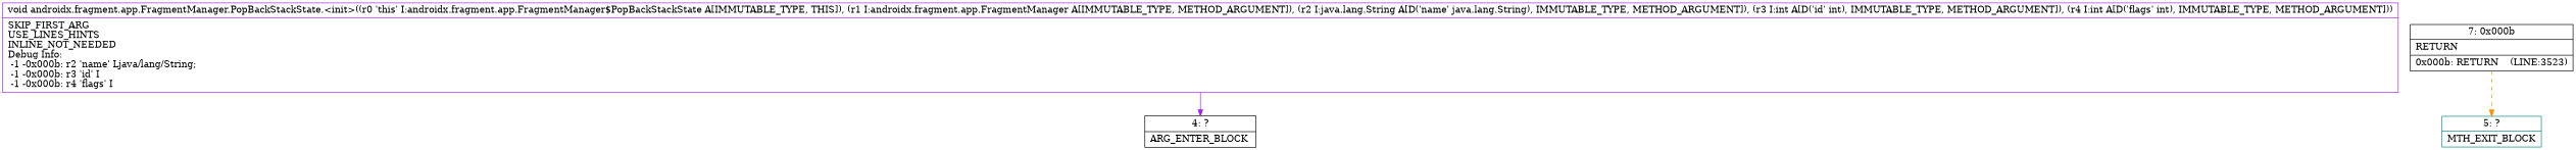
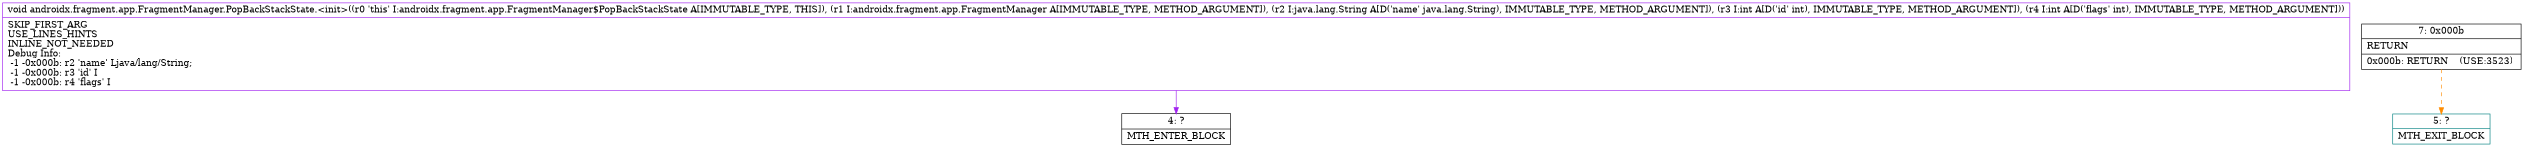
  digraph {
    node [color=black shape=record]
-   n1 [label="{4\:\ ?|ARG_ENTER_BLOCK\l}"]
-   n2 [label="{7\:\ 0x000b|RETURN\l|0x000b: RETURN    (LINE:3523)\l}"]
+   n1 [label="{4\:\ ?|MTH_ENTER_BLOCK\l}"]
+   n2 [label="{7\:\ 0x000b|RETURN\l|0x000b: RETURN    (USE:3523)\l}"]
    n3 [color=teal label="{5\:\ ?|MTH_EXIT_BLOCK\l}"]
    n4 [color=purple label="{void androidx.fragment.app.FragmentManager.PopBackStackState.\<init\>((r0 'this' I:androidx.fragment.app.FragmentManager$PopBackStackState A[IMMUTABLE_TYPE, THIS]), (r1 I:androidx.fragment.app.FragmentManager A[IMMUTABLE_TYPE, METHOD_ARGUMENT]), (r2 I:java.lang.String A[D('name' java.lang.String), IMMUTABLE_TYPE, METHOD_ARGUMENT]), (r3 I:int A[D('id' int), IMMUTABLE_TYPE, METHOD_ARGUMENT]), (r4 I:int A[D('flags' int), IMMUTABLE_TYPE, METHOD_ARGUMENT]))  | SKIP_FIRST_ARG\lUSE_LINES_HINTS\lINLINE_NOT_NEEDED\lDebug Info:\l  \-1 \-0x000b: r2 'name' Ljava\/lang\/String;\l  \-1 \-0x000b: r3 'id' I\l  \-1 \-0x000b: r4 'flags' I\l}"]
    n2 -> n3 [color=darkorange style=dashed]
    n4 -> n1 [color=purple style=solid]
  }
